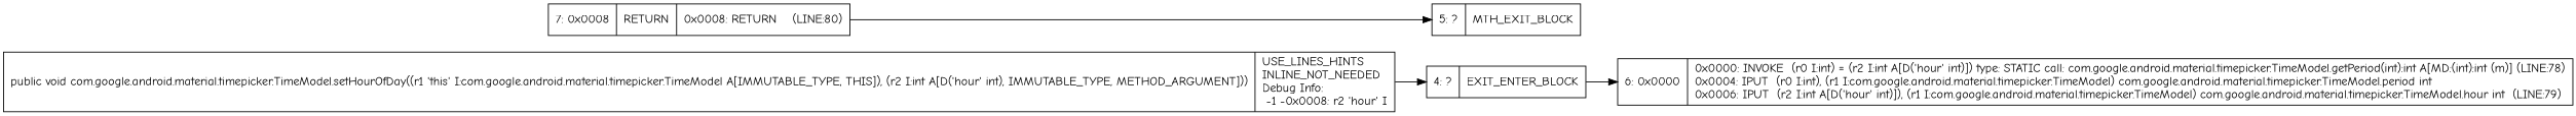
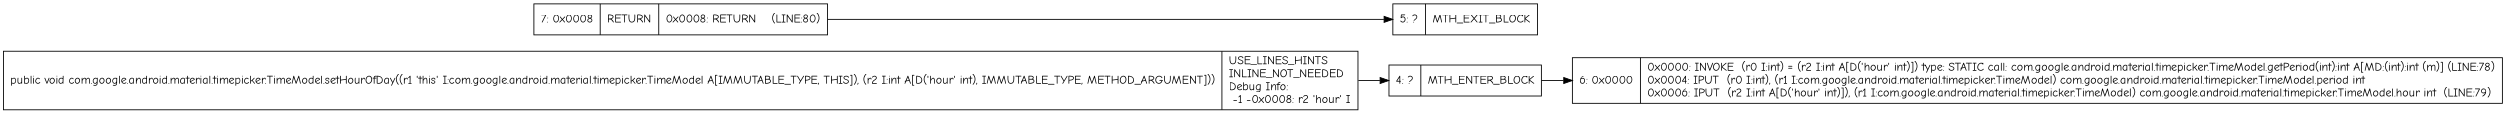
  digraph {
    fontname="Comic Neue"
    rankdir=LR
    node [fontname="Comic Neue" shape=record]
    edge [fontname="Comic Neue"]
-   n1 [label="{4\:\ ?|EXIT_ENTER_BLOCK\l}"]
+   n1 [label="{4\:\ ?|MTH_ENTER_BLOCK\l}"]
    n2 [label="{6\:\ 0x0000|0x0000: INVOKE  (r0 I:int) = (r2 I:int A[D('hour' int)]) type: STATIC call: com.google.android.material.timepicker.TimeModel.getPeriod(int):int A[MD:(int):int (m)] (LINE:78)\l0x0004: IPUT  (r0 I:int), (r1 I:com.google.android.material.timepicker.TimeModel) com.google.android.material.timepicker.TimeModel.period int \l0x0006: IPUT  (r2 I:int A[D('hour' int)]), (r1 I:com.google.android.material.timepicker.TimeModel) com.google.android.material.timepicker.TimeModel.hour int  (LINE:79)\l}"]
    n3 [label="{7\:\ 0x0008|RETURN\l|0x0008: RETURN    (LINE:80)\l}"]
    n4 [label="{5\:\ ?|MTH_EXIT_BLOCK\l}"]
    n5 [label="{public void com.google.android.material.timepicker.TimeModel.setHourOfDay((r1 'this' I:com.google.android.material.timepicker.TimeModel A[IMMUTABLE_TYPE, THIS]), (r2 I:int A[D('hour' int), IMMUTABLE_TYPE, METHOD_ARGUMENT]))  | USE_LINES_HINTS\lINLINE_NOT_NEEDED\lDebug Info:\l  \-1 \-0x0008: r2 'hour' I\l}"]
    n1 -> n2
    n3 -> n4
    n5 -> n1
  }
